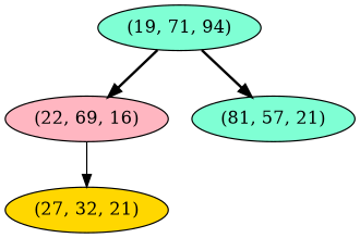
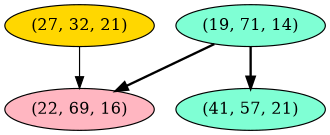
  digraph {
    node [fillcolor=aquamarine style=filled]
    edge [style=bold]
    "(22, 69, 16)" [fillcolor=lightpink]
-   "(19, 71, 14)" [label="(19, 71, 94)"]
-   "(41, 57, 21)" [label="(81, 57, 21)"]
+   "(19, 71, 14)"
+   "(41, 57, 21)"
    "(27, 32, 21)" [fillcolor=gold]
-   "(22, 69, 16)" -> "(27, 32, 21)" [style=solid]
+   "(27, 32, 21)" -> "(22, 69, 16)" [style=solid]
    "(19, 71, 14)" -> "(22, 69, 16)"
    "(19, 71, 14)" -> "(41, 57, 21)"
  }
